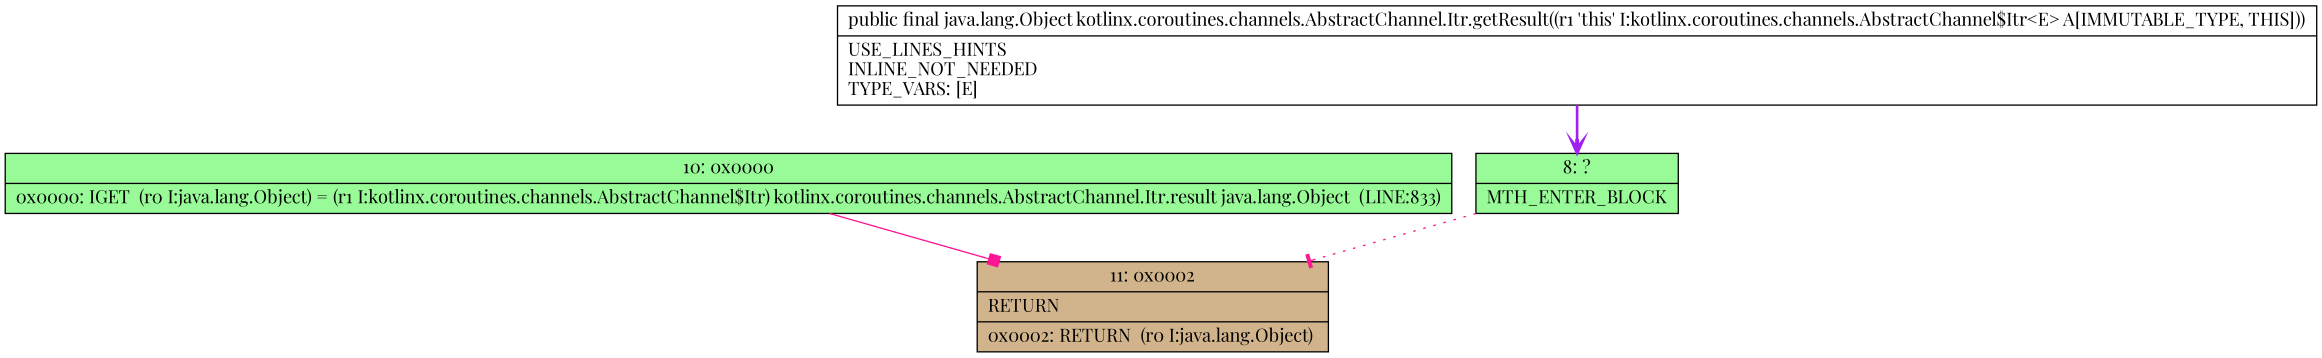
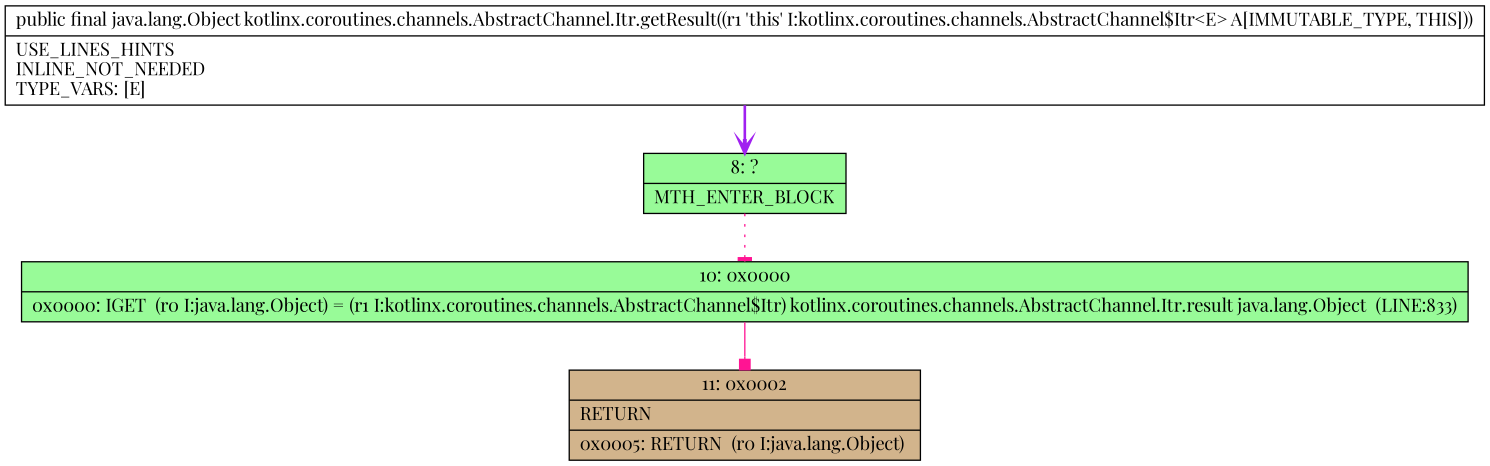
  digraph {
    fontname="Playfair Display"
    node [fillcolor=palegreen fontname="Playfair Display" shape=record style=filled]
    edge [color=deeppink fontname="Playfair Display"]
    n1 [label="{8\:\ ?|MTH_ENTER_BLOCK\l}"]
    n2 [label="{10\:\ 0x0000|0x0000: IGET  (r0 I:java.lang.Object) = (r1 I:kotlinx.coroutines.channels.AbstractChannel$Itr) kotlinx.coroutines.channels.AbstractChannel.Itr.result java.lang.Object  (LINE:833)\l}"]
-   n3 [fillcolor=tan label="{11\:\ 0x0002|RETURN\l|0x0002: RETURN  (r0 I:java.lang.Object) \l}"]
+   n3 [fillcolor=tan label="{11\:\ 0x0002|RETURN\l|0x0005: RETURN  (r0 I:java.lang.Object) \l}"]
    n4 [fillcolor=white label="{public final java.lang.Object kotlinx.coroutines.channels.AbstractChannel.Itr.getResult((r1 'this' I:kotlinx.coroutines.channels.AbstractChannel$Itr\<E\> A[IMMUTABLE_TYPE, THIS]))  | USE_LINES_HINTS\lINLINE_NOT_NEEDED\lTYPE_VARS: [E]\l}"]
-   n1 -> n3 [arrowhead=tee style=dotted]
+   n1 -> n2 [arrowhead=tee style=dotted]
    n2 -> n3 [arrowhead=box style=solid]
    n4 -> n1 [arrowhead=vee color=purple style=bold]
  }
